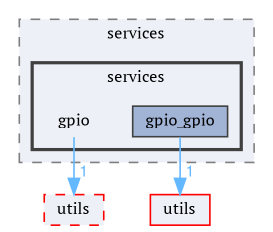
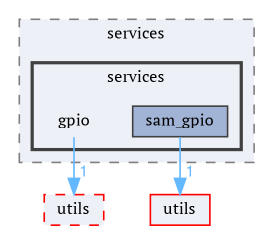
  digraph {
    compound=true
    fontname="PT Serif"
    node [fontname="PT Serif" fontsize=10 shape=box color=red fillcolor="#edf0f7" style=filled]
    edge [color=steelblue1 fontcolor=steelblue1 fontname="PT Serif" fontsize=10 headlabel=1 labeldistance=1.5 labelfontname=FreeSans labelfontsize=10]
    n1 [height=0.2 label=gpio shape=plaintext width=0.4 color="" fillcolor="" style=""]
-   n2 [color=grey25 fillcolor="#a2b4d6" height=0.2 label=gpio_gpio width=0.4]
+   n2 [color=grey25 fillcolor="#a2b4d6" height=0.2 label=sam_gpio width=0.4]
    n3 [height=0.2 label=utils style="filled,dashed" width=0.4]
    n4 [height=0.2 label=utils width=0.4]
    subgraph cluster_1 {
      bgcolor="#edf0f7"
      fontsize=10
      label=services
      pencolor=grey50
      style="filled,dashed"
      subgraph cluster_2 {
        bgcolor="#edf0f7"
        fontsize=10
        label=services
        pencolor=grey25
        style="filled,bold"
        n1
        n2
      }
    }
    n1 -> n3
    n2 -> n4
  }
